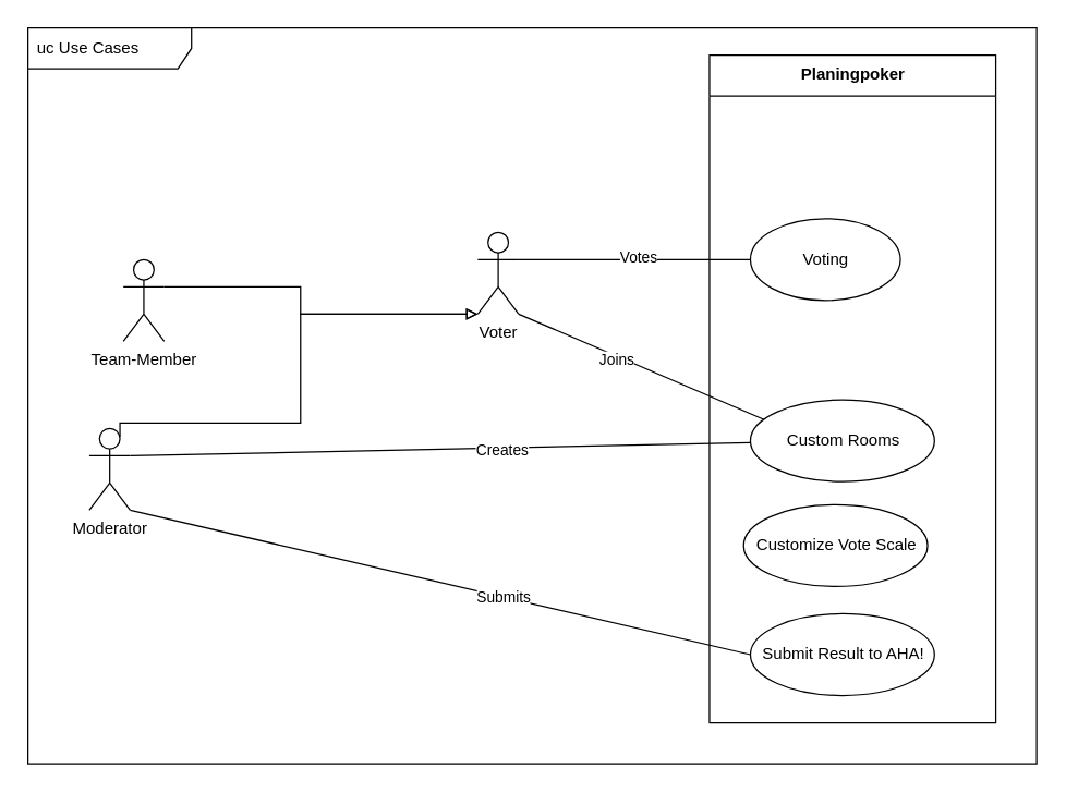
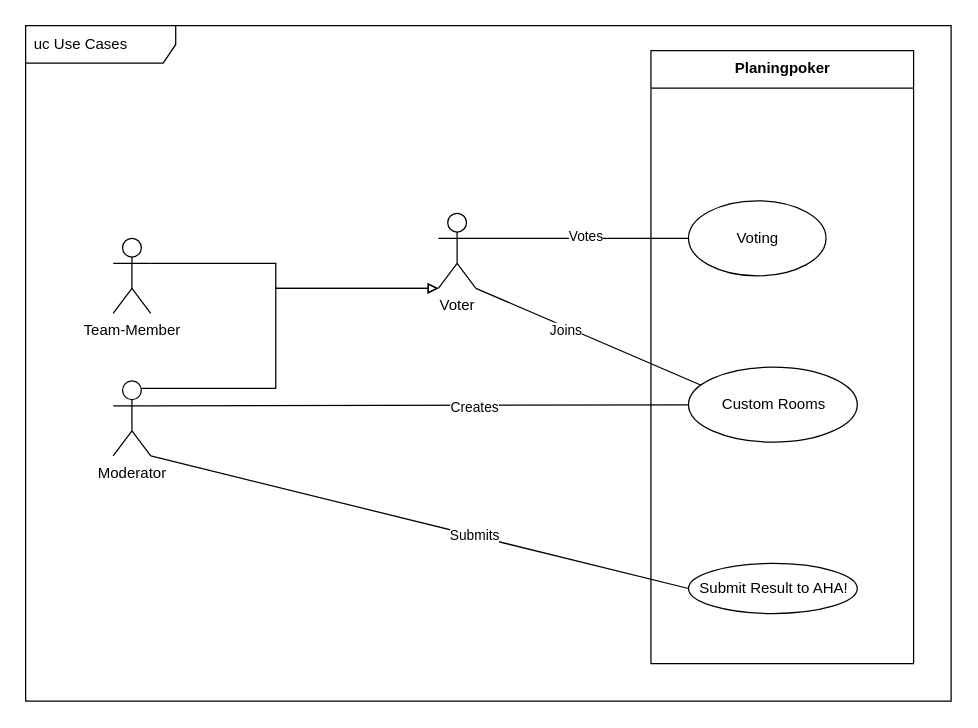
  <mxCell id="0" />
  <mxCell id="1" parent="0" />
  <mxCell id="2" value="uc Use Cases" style="shape=umlFrame;whiteSpace=wrap;html=1;width=120;height=30;boundedLbl=1;verticalAlign=middle;align=left;spacingLeft=5;" vertex="1" parent="1"><mxGeometry x="20" y="20" width="740" height="540" as="geometry" /></mxCell>
  <mxCell id="3" style="rounded=0;orthogonalLoop=1;jettySize=auto;html=1;exitX=1;exitY=0.333;exitDx=0;exitDy=0;exitPerimeter=0;endArrow=none;endFill=0;" edge="1" parent="1" source="7" target="14"><mxGeometry relative="1" as="geometry" /></mxCell>
  <mxCell id="4" value="Votes" style="edgeLabel;html=1;align=center;verticalAlign=middle;resizable=0;points=[];" vertex="1" connectable="0" parent="3"><mxGeometry x="0.253" y="1" relative="1" as="geometry"><mxPoint x="-20" as="offset" /></mxGeometry></mxCell>
  <mxCell id="5" style="edgeStyle=none;rounded=0;orthogonalLoop=1;jettySize=auto;html=1;exitX=1;exitY=1;exitDx=0;exitDy=0;exitPerimeter=0;entryX=0.075;entryY=0.242;entryDx=0;entryDy=0;entryPerimeter=0;endArrow=none;endFill=0;" edge="1" parent="1" source="7" target="18"><mxGeometry relative="1" as="geometry" /></mxCell>
  <mxCell id="6" value="Joins" style="edgeLabel;html=1;align=center;verticalAlign=middle;resizable=0;points=[];" vertex="1" connectable="0" parent="5"><mxGeometry x="-0.196" y="-2" relative="1" as="geometry"><mxPoint as="offset" /></mxGeometry></mxCell>
  <mxCell id="7" value="Voter" style="shape=umlActor;verticalLabelPosition=bottom;verticalAlign=top;html=1;" vertex="1" parent="1"><mxGeometry x="350" y="170" width="30" height="60" as="geometry" /></mxCell>
  <mxCell id="8" style="edgeStyle=orthogonalEdgeStyle;rounded=0;orthogonalLoop=1;jettySize=auto;html=1;exitX=0.75;exitY=0.1;exitDx=0;exitDy=0;exitPerimeter=0;entryX=0;entryY=1;entryDx=0;entryDy=0;entryPerimeter=0;endArrow=block;endFill=0;" edge="1" parent="1" source="13" target="7"><mxGeometry relative="1" as="geometry"><Array as="points"><mxPoint y="310" x="220" /><mxPoint y="230" x="220" /></Array></mxGeometry></mxCell>
  <mxCell id="9" style="edgeStyle=none;rounded=0;orthogonalLoop=1;jettySize=auto;html=1;exitX=1;exitY=0.333;exitDx=0;exitDy=0;exitPerimeter=0;endArrow=none;endFill=0;" edge="1" parent="1" source="13" target="18"><mxGeometry relative="1" as="geometry" /></mxCell>
  <mxCell id="10" value="Creates" style="edgeLabel;html=1;align=center;verticalAlign=middle;resizable=0;points=[];" vertex="1" connectable="0" parent="9"><mxGeometry x="0.198" y="-1" relative="1" as="geometry"><mxPoint as="offset" /></mxGeometry></mxCell>
  <mxCell id="11" style="edgeStyle=none;rounded=0;orthogonalLoop=1;jettySize=auto;html=1;exitX=1;exitY=1;exitDx=0;exitDy=0;exitPerimeter=0;entryX=0;entryY=0.5;entryDx=0;entryDy=0;endArrow=none;endFill=0;" edge="1" parent="1" source="13" target="19"><mxGeometry relative="1" as="geometry" /></mxCell>
  <mxCell id="12" value="Submits" style="edgeLabel;html=1;align=center;verticalAlign=middle;resizable=0;points=[];" vertex="1" connectable="0" parent="11"><mxGeometry x="0.202" relative="1" as="geometry"><mxPoint as="offset" /></mxGeometry></mxCell>
- <mxCell id="13" value="Moderator" style="shape=umlActor;verticalLabelPosition=bottom;verticalAlign=top;html=1;" vertex="1" parent="1"><mxGeometry x="65" y="314" width="30" height="60" as="geometry" /></mxCell>
+ <mxCell id="13" value="Moderator" style="shape=umlActor;verticalLabelPosition=bottom;verticalAlign=top;html=1;" vertex="1" parent="1"><mxGeometry x="90" y="304" width="30" height="60" as="geometry" /></mxCell>
  <mxCell id="14" value="Voting" style="shape=ellipse;container=1;horizontal=1;horizontalStack=0;resizeParent=1;resizeParentMax=0;resizeLast=0;html=1;dashed=0;collapsible=0;" vertex="1" parent="1"><mxGeometry x="550" y="160" width="110" height="60" as="geometry" /></mxCell>
- <mxCell id="15" value="Customize Vote Scale" style="shape=ellipse;container=1;horizontal=1;horizontalStack=0;resizeParent=1;resizeParentMax=0;resizeLast=0;html=1;dashed=0;collapsible=0;" vertex="1" parent="1"><mxGeometry x="545" y="370" width="135" height="60" as="geometry" /></mxCell>
  <mxCell id="16" style="edgeStyle=orthogonalEdgeStyle;rounded=0;orthogonalLoop=1;jettySize=auto;html=1;exitX=1;exitY=0.333;exitDx=0;exitDy=0;exitPerimeter=0;endArrow=block;endFill=0;" edge="1" parent="1" source="17"><mxGeometry relative="1" as="geometry"><mxPoint x="350" y="230" as="targetPoint" /><Array as="points"><mxPoint y="210" x="220" /><mxPoint y="230" x="220" /></Array></mxGeometry></mxCell>
  <mxCell id="17" value="Team-Member" style="shape=umlActor;verticalLabelPosition=bottom;verticalAlign=top;html=1;" vertex="1" parent="1"><mxGeometry x="90" y="190" width="30" height="60" as="geometry" /></mxCell>
  <mxCell id="18" value="Custom Rooms" style="shape=ellipse;container=1;horizontal=1;horizontalStack=0;resizeParent=1;resizeParentMax=0;resizeLast=0;html=1;dashed=0;collapsible=0;" vertex="1" parent="1"><mxGeometry x="550" y="293" width="135" height="60" as="geometry" /></mxCell>
- <mxCell id="19" value="Submit Result to AHA!" style="shape=ellipse;container=1;horizontal=1;horizontalStack=0;resizeParent=1;resizeParentMax=0;resizeLast=0;html=1;dashed=0;collapsible=0;" vertex="1" parent="1"><mxGeometry x="550" y="450" width="135" height="60" as="geometry" /></mxCell>
+ <mxCell id="19" value="Submit Result to AHA!" style="shape=ellipse;container=1;horizontal=1;horizontalStack=0;resizeParent=1;resizeParentMax=0;resizeLast=0;html=1;dashed=0;collapsible=0;" vertex="1" parent="1"><mxGeometry x="550" y="450" width="135" height="40" as="geometry" /></mxCell>
  <mxCell id="20" value="Planingpoker" style="swimlane;fontStyle=1;align=center;verticalAlign=top;childLayout=stackLayout;horizontal=1;startSize=30;horizontalStack=0;resizeParent=1;resizeParentMax=0;resizeLast=0;collapsible=0;marginBottom=0;html=1;" vertex="1" parent="1"><mxGeometry x="520" y="40" width="210" height="490" as="geometry" /></mxCell>
